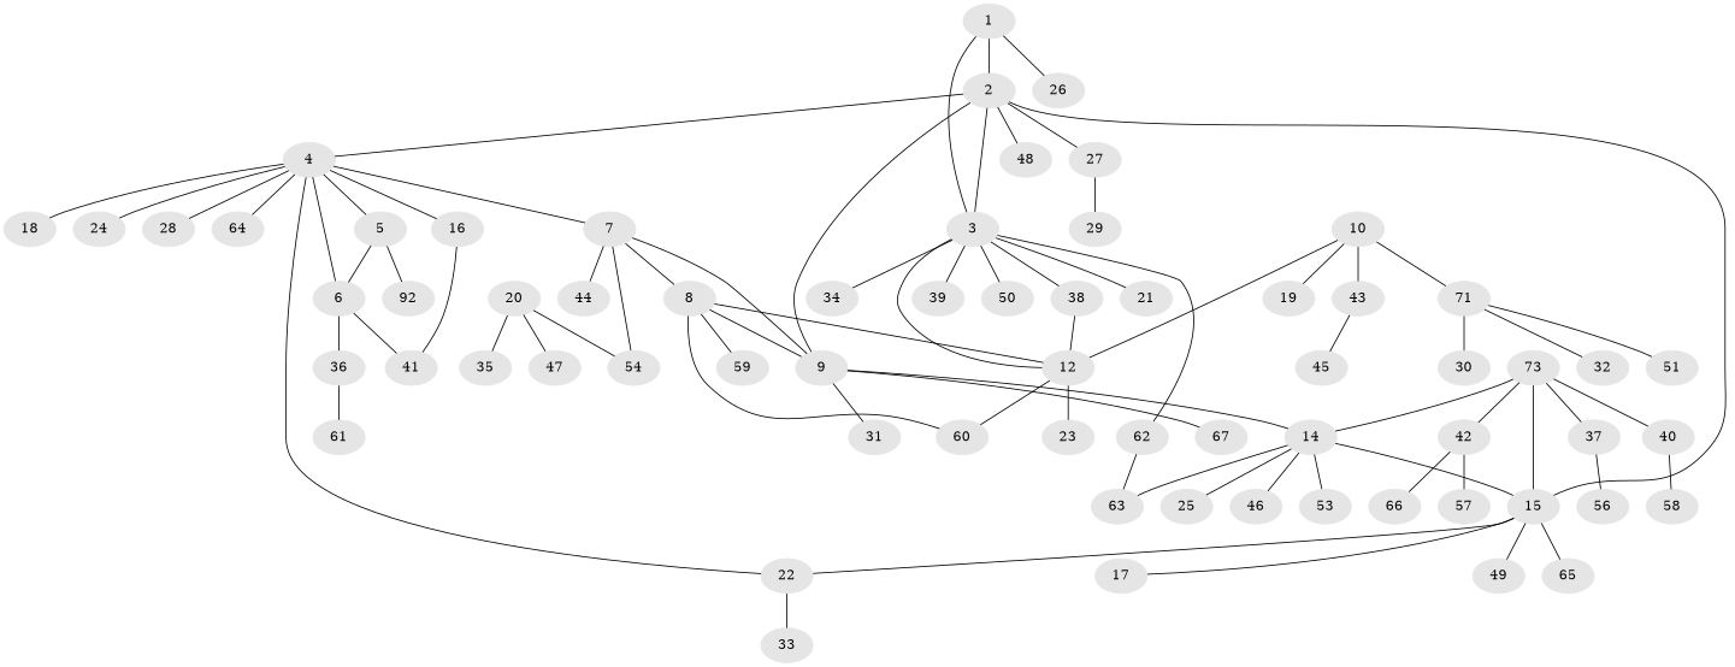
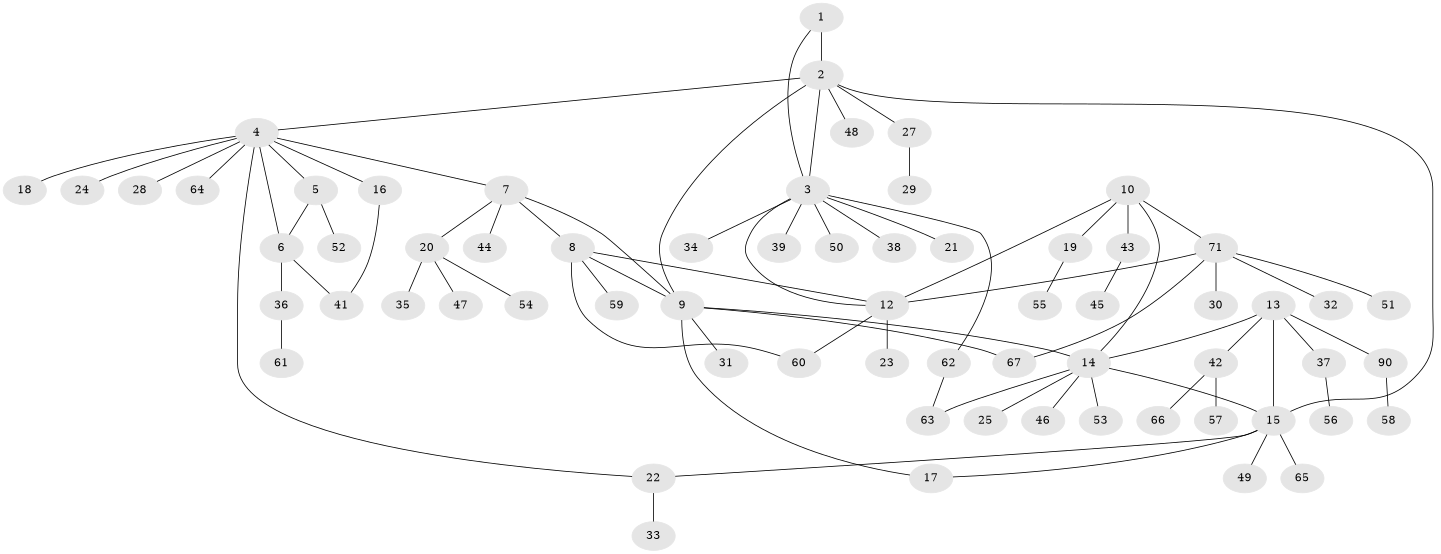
  graph {
    node [color=gray90 style=filled]
    1
    2
    3
-   26
    4
    9
    15
    27
    48
    12
    21
    34
    38
    39
    50
    62
    5
    6
    7
    16
    18
    24
    28
    64
    22
    14
    17
    31
    67
    49
    65
    29
    60
    23
    63
-   52 [label=92]
+   52
    36
    41
    8
    20
    44
    61
    59
    35
    47
    54
    25
    46
    53
    10
    n51 [label=71]
    19
    43
    30
    32
    51
+   55
    45
-   13 [label=73]
+   13
    37
-   40
+   40 [label=90]
    42
    56
    58
    57
    66
    33
    1 -- 2
    1 -- 3
-   1 -- 26
    2 -- 3
    2 -- 4
    2 -- 9
    2 -- 15
    2 -- 27
    2 -- 48
    3 -- 12
    3 -- 21
    3 -- 34
    3 -- 38
    3 -- 39
    3 -- 50
    3 -- 62
    4 -- 5
    4 -- 6
    4 -- 7
    4 -- 16
    4 -- 18
    4 -- 24
    4 -- 28
    4 -- 64
    4 -- 22
    9 -- 14
+   9 -- 17
    9 -- 31
    9 -- 67
    15 -- 22
    15 -- 17
    15 -- 49
    15 -- 65
    27 -- 29
    12 -- 60
    12 -- 23
    62 -- 63
    5 -- 6
    5 -- 52
    6 -- 36
    6 -- 41
    7 -- 9
    7 -- 8
-   7 -- 54
+   7 -- 20
    7 -- 44
    16 -- 41
    22 -- 33
    14 -- 15
    14 -- 63
    14 -- 25
    14 -- 46
    14 -- 53
    36 -- 61
    8 -- 9
    8 -- 12
    8 -- 60
    8 -- 59
    20 -- 35
    20 -- 47
    20 -- 54
    10 -- 12
+   10 -- 14
    10 -- n51
    10 -- 19
    10 -- 43
-   38 -- 12
+   n51 -- 12
+   n51 -- 67
    n51 -- 30
    n51 -- 32
    n51 -- 51
+   19 -- 55
    43 -- 45
    13 -- 15
    13 -- 14
    13 -- 37
    13 -- 40
    13 -- 42
    37 -- 56
    40 -- 58
    42 -- 57
    42 -- 66
  }
